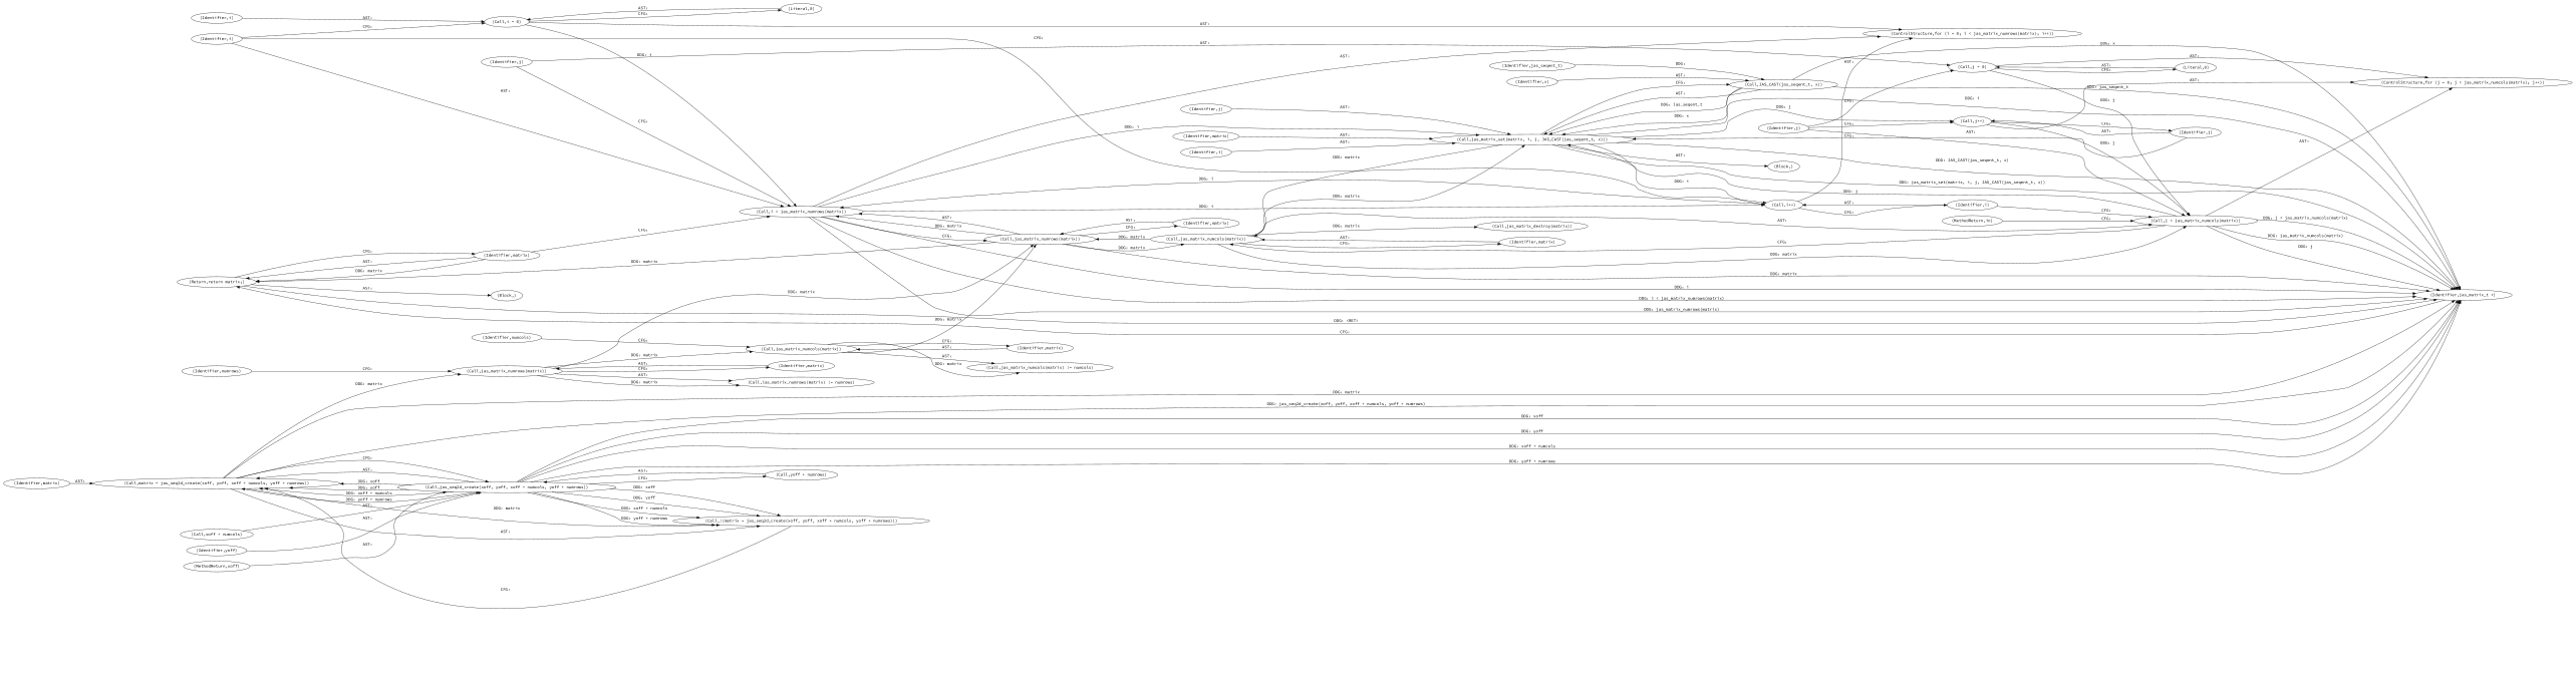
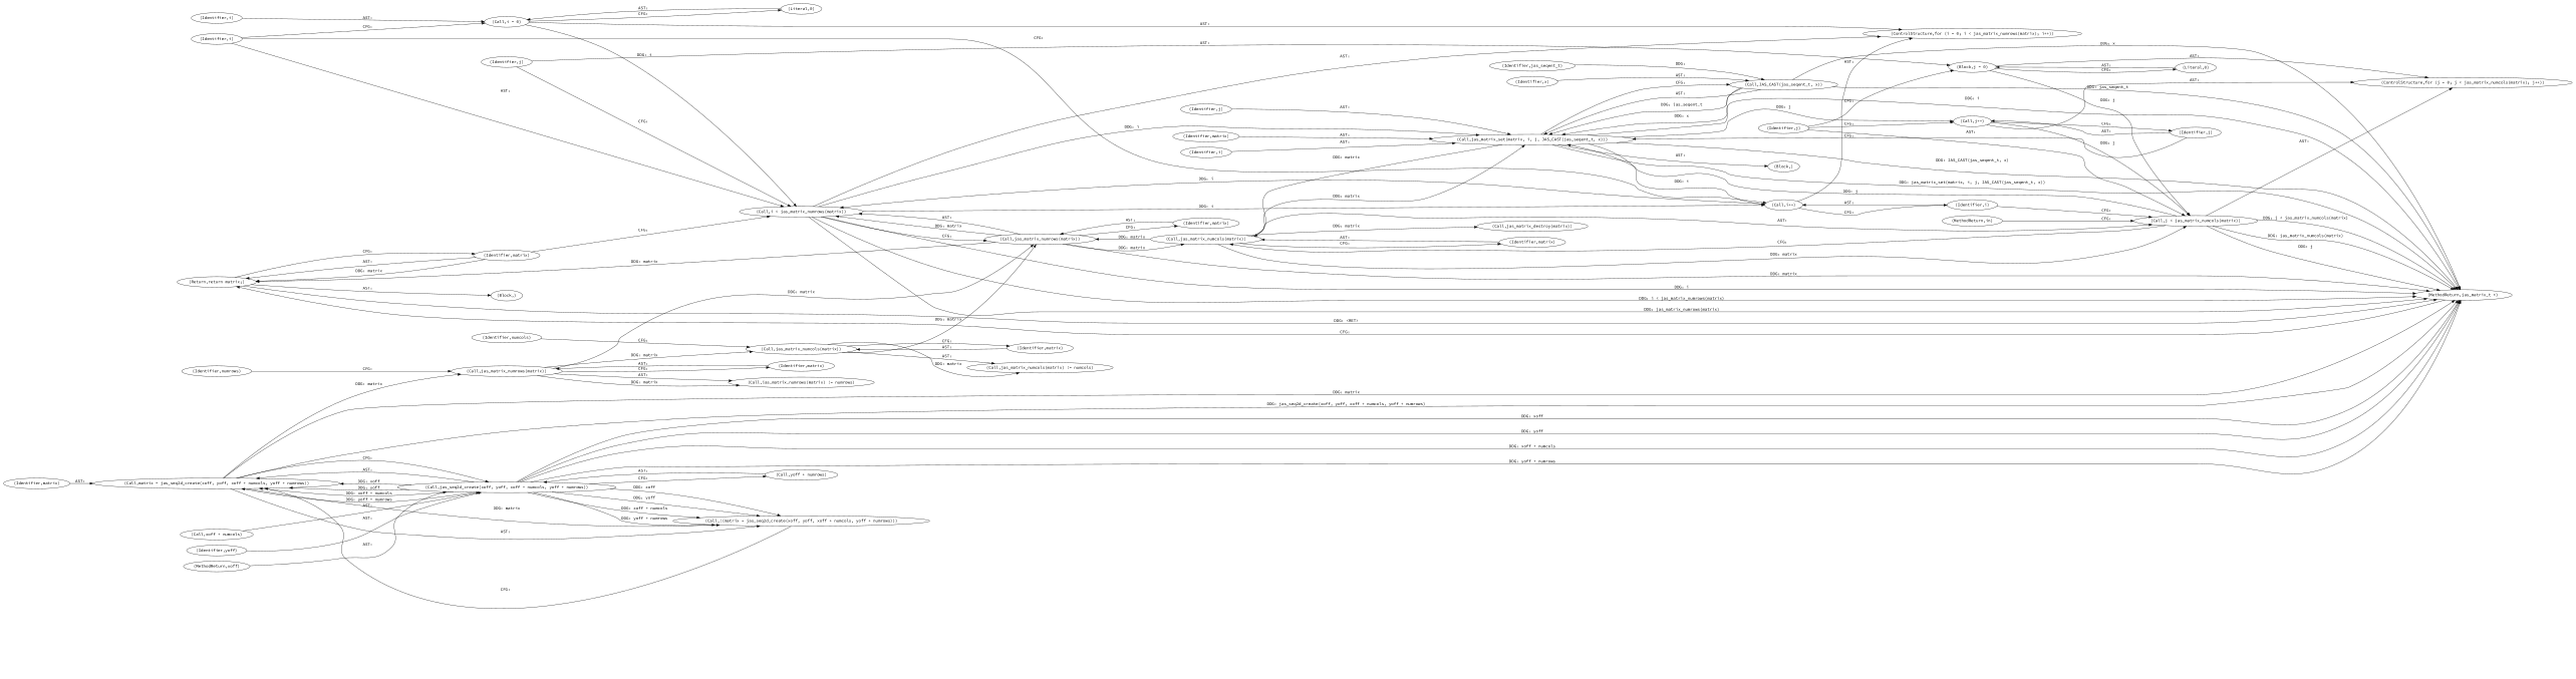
  digraph {
    fontname="Source Code Pro"
    rankdir=LR
    node [fontname="Source Code Pro"]
    edge [fontname="Source Code Pro"]
    n1 [label="(Return,return matrix;)"]
    n2 [label="(Identifier,matrix)"]
-   n3 [label="(Identifier,jas_matrix_t *)"]
+   n3 [label="(MethodReturn,jas_matrix_t *)"]
    n4 [label="(Block,)"]
    n5 [label="(Call,i < jas_matrix_numrows(matrix))"]
    n6 [label="(Call,jas_matrix_numrows(matrix))"]
    n7 [label="(Call,jas_matrix_set(matrix, i, j, JAS_CAST(jas_seqent_t, x)))"]
    n8 [label="(Call,i++)"]
    n9 [label="(ControlStructure,for (i = 0; i < jas_matrix_numrows(matrix); i++))"]
    n10 [label="(Call,jas_matrix_numcols(matrix))"]
    n11 [label="(Identifier,matrix)"]
    n12 [label="(Call,j < jas_matrix_numcols(matrix))"]
    n13 [label="(Call,jas_matrix_destroy(matrix))"]
    n14 [label="(Identifier,matrix)"]
    n15 [label="(Call,jas_matrix_numcols(matrix))"]
    n16 [label="(Call,jas_matrix_numcols(matrix) != numcols)"]
    n17 [label="(Identifier,matrix)"]
    n18 [label="(Call,jas_matrix_numrows(matrix))"]
    n19 [label="(Call,jas_matrix_numrows(matrix) != numrows)"]
    n20 [label="(Identifier,matrix)"]
    n21 [label="(Call,matrix = jas_seq2d_create(xoff, yoff, xoff + numcols, yoff + numrows))"]
    n22 [label="(Call,jas_seq2d_create(xoff, yoff, xoff + numcols, yoff + numrows))"]
    n23 [label="(Call,!(matrix = jas_seq2d_create(xoff, yoff, xoff + numcols, yoff + numrows)))"]
    n24 [label="(Call,yoff + numrows)"]
    n25 [label="(Call,j++)"]
    n26 [label="(Call,JAS_CAST(jas_seqent_t, x))"]
    n27 [label="(Block,)"]
    n28 [label="(ControlStructure,for (j = 0; j < jas_matrix_numcols(matrix); j++))"]
    n29 [label="(Identifier,i)"]
    n30 [label="(Identifier,j)"]
    n31 [label="(Call,i = 0)"]
    n32 [label="(Literal,0)"]
-   n33 [label="(Call,j = 0)"]
+   n33 [label="(Block,j = 0)"]
    n34 [label="(Literal,0)"]
    n35 [label="(Identifier,x)"]
    n36 [label="(Call,xoff + numcols)"]
    n37 [label="(Identifier,i)"]
    n38 [label="(Identifier,numcols)"]
    n39 [label="(Identifier,numrows)"]
    n40 [label="(Identifier,j)"]
    n41 [label="(Identifier,yoff)"]
    n42 [label="(Identifier,i)"]
    n43 [label="(MethodReturn,xoff)"]
    n44 [label="(MethodReturn,in)"]
    n45 [label="(Identifier,j)"]
    n46 [label="(Identifier,jas_seqent_t)"]
    n47 [label="(Identifier,j)"]
    n48 [label="(Identifier,i)"]
    n49 [label="(Identifier,matrix)"]
    n50 [label="(Identifier,matrix)"]
    n1 -> n2 [label="CFG: "]
    n1 -> n3 [label="DDG: <RET>"]
    n1 -> n4 [label="AST: "]
    n2 -> n1 [label="AST: "]
    n2 -> n1 [label="DDG: matrix"]
    n2 -> n5 [label="CFG: "]
    n3 -> n1 [label="CFG: "]
    n5 -> n3 [label="DDG: i"]
    n5 -> n3 [label="DDG: jas_matrix_numrows(matrix)"]
    n5 -> n3 [label="DDG: i < jas_matrix_numrows(matrix)"]
    n5 -> n6 [label="CFG: "]
    n5 -> n7 [label="DDG: i"]
    n5 -> n8 [label="DDG: i"]
    n5 -> n9 [label="AST: "]
    n6 -> n1 [label="DDG: matrix"]
    n6 -> n3 [label="DDG: matrix"]
    n6 -> n5 [label="AST: "]
    n6 -> n5 [label="DDG: matrix"]
    n6 -> n10 [label="DDG: matrix"]
    n6 -> n11 [label="CFG: "]
    n7 -> n3 [label="DDG: i"]
    n7 -> n3 [label="DDG: jas_matrix_set(matrix, i, j, JAS_CAST(jas_seqent_t, x))"]
    n7 -> n3 [label="DDG: JAS_CAST(jas_seqent_t, x)"]
    n7 -> n8 [label="DDG: i"]
    n7 -> n10 [label="DDG: matrix"]
    n7 -> n25 [label="DDG: j"]
    n7 -> n26 [label="CFG: "]
    n7 -> n27 [label="AST: "]
    n8 -> n5 [label="DDG: i"]
    n8 -> n9 [label="AST: "]
    n8 -> n29 [label="CFG: "]
    n10 -> n6 [label="DDG: matrix"]
    n10 -> n7 [label="DDG: matrix"]
    n10 -> n12 [label="AST: "]
    n10 -> n12 [label="DDG: matrix"]
    n10 -> n13 [label="DDG: matrix"]
    n10 -> n14 [label="CFG: "]
    n11 -> n6 [label="AST: "]
    n12 -> n3 [label="DDG: j"]
    n12 -> n3 [label="DDG: j < jas_matrix_numcols(matrix)"]
    n12 -> n3 [label="DDG: jas_matrix_numcols(matrix)"]
    n12 -> n7 [label="DDG: j"]
    n12 -> n10 [label="CFG: "]
    n12 -> n28 [label="AST: "]
    n14 -> n10 [label="AST: "]
    n15 -> n6 [label="DDG: matrix"]
    n15 -> n16 [label="AST: "]
    n15 -> n16 [label="DDG: matrix"]
    n15 -> n17 [label="CFG: "]
    n17 -> n15 [label="AST: "]
    n18 -> n6 [label="DDG: matrix"]
    n18 -> n15 [label="DDG: matrix"]
    n18 -> n19 [label="AST: "]
    n18 -> n19 [label="DDG: matrix"]
    n18 -> n20 [label="CFG: "]
    n20 -> n18 [label="AST: "]
    n21 -> n3 [label="DDG: matrix"]
    n21 -> n3 [label="DDG: jas_seq2d_create(xoff, yoff, xoff + numcols, yoff + numrows)"]
    n21 -> n18 [label="DDG: matrix"]
    n21 -> n22 [label="CFG: "]
    n21 -> n23 [label="AST: "]
    n21 -> n23 [label="DDG: matrix"]
    n22 -> n3 [label="DDG: yoff"]
    n22 -> n3 [label="DDG: xoff"]
    n22 -> n3 [label="DDG: xoff + numcols"]
    n22 -> n3 [label="DDG: yoff + numrows"]
    n22 -> n21 [label="AST: "]
    n22 -> n21 [label="DDG: xoff"]
    n22 -> n21 [label="DDG: yoff"]
    n22 -> n21 [label="DDG: xoff + numcols"]
    n22 -> n21 [label="DDG: yoff + numrows"]
    n22 -> n23 [label="DDG: xoff"]
    n22 -> n23 [label="DDG: yoff"]
    n22 -> n23 [label="DDG: xoff + numcols"]
    n22 -> n23 [label="DDG: yoff + numrows"]
    n22 -> n24 [label="CFG: "]
    n23 -> n21 [label="CFG: "]
    n24 -> n22 [label="AST: "]
    n25 -> n12 [label="DDG: j"]
    n25 -> n28 [label="AST: "]
    n25 -> n30 [label="CFG: "]
    n26 -> n3 [label="DDG: jas_seqent_t"]
    n26 -> n3 [label="DDG: x"]
    n26 -> n7 [label="AST: "]
    n26 -> n7 [label="DDG: jas_seqent_t"]
    n26 -> n7 [label="DDG: x"]
    n29 -> n8 [label="AST: "]
    n29 -> n12 [label="CFG: "]
    n30 -> n7 [label="CFG: "]
    n30 -> n25 [label="AST: "]
    n31 -> n5 [label="DDG: i"]
    n31 -> n9 [label="AST: "]
    n31 -> n32 [label="CFG: "]
    n32 -> n31 [label="AST: "]
    n33 -> n12 [label="DDG: j"]
    n33 -> n28 [label="AST: "]
    n33 -> n34 [label="CFG: "]
    n34 -> n33 [label="AST: "]
    n35 -> n26 [label="AST: "]
    n36 -> n22 [label="AST: "]
    n37 -> n7 [label="AST: "]
    n38 -> n15 [label="CFG: "]
    n39 -> n18 [label="CFG: "]
    n40 -> n7 [label="AST: "]
    n41 -> n22 [label="AST: "]
    n42 -> n31 [label="AST: "]
    n43 -> n22 [label="AST: "]
    n44 -> n12 [label="CFG: "]
    n45 -> n12 [label="AST: "]
    n45 -> n25 [label="CFG: "]
    n45 -> n33 [label="CFG: "]
    n46 -> n26 [label="DDG: "]
    n47 -> n5 [label="CFG: "]
    n47 -> n33 [label="AST: "]
    n48 -> n5 [label="AST: "]
    n48 -> n8 [label="CFG: "]
    n48 -> n31 [label="CFG: "]
    n49 -> n7 [label="AST: "]
    n50 -> n21 [label="AST: "]
  }
